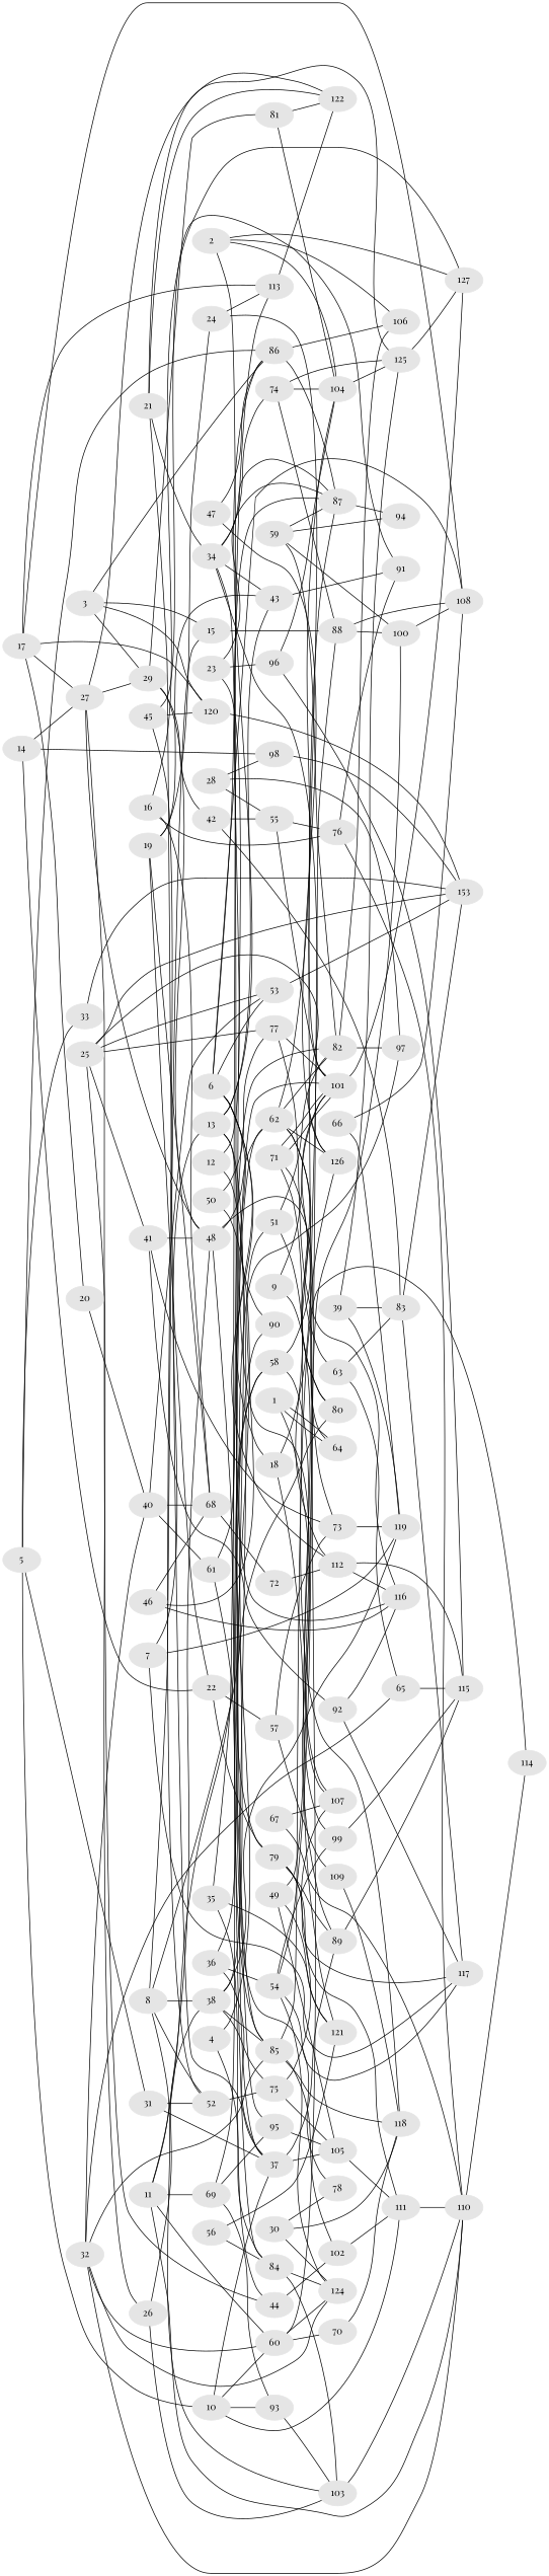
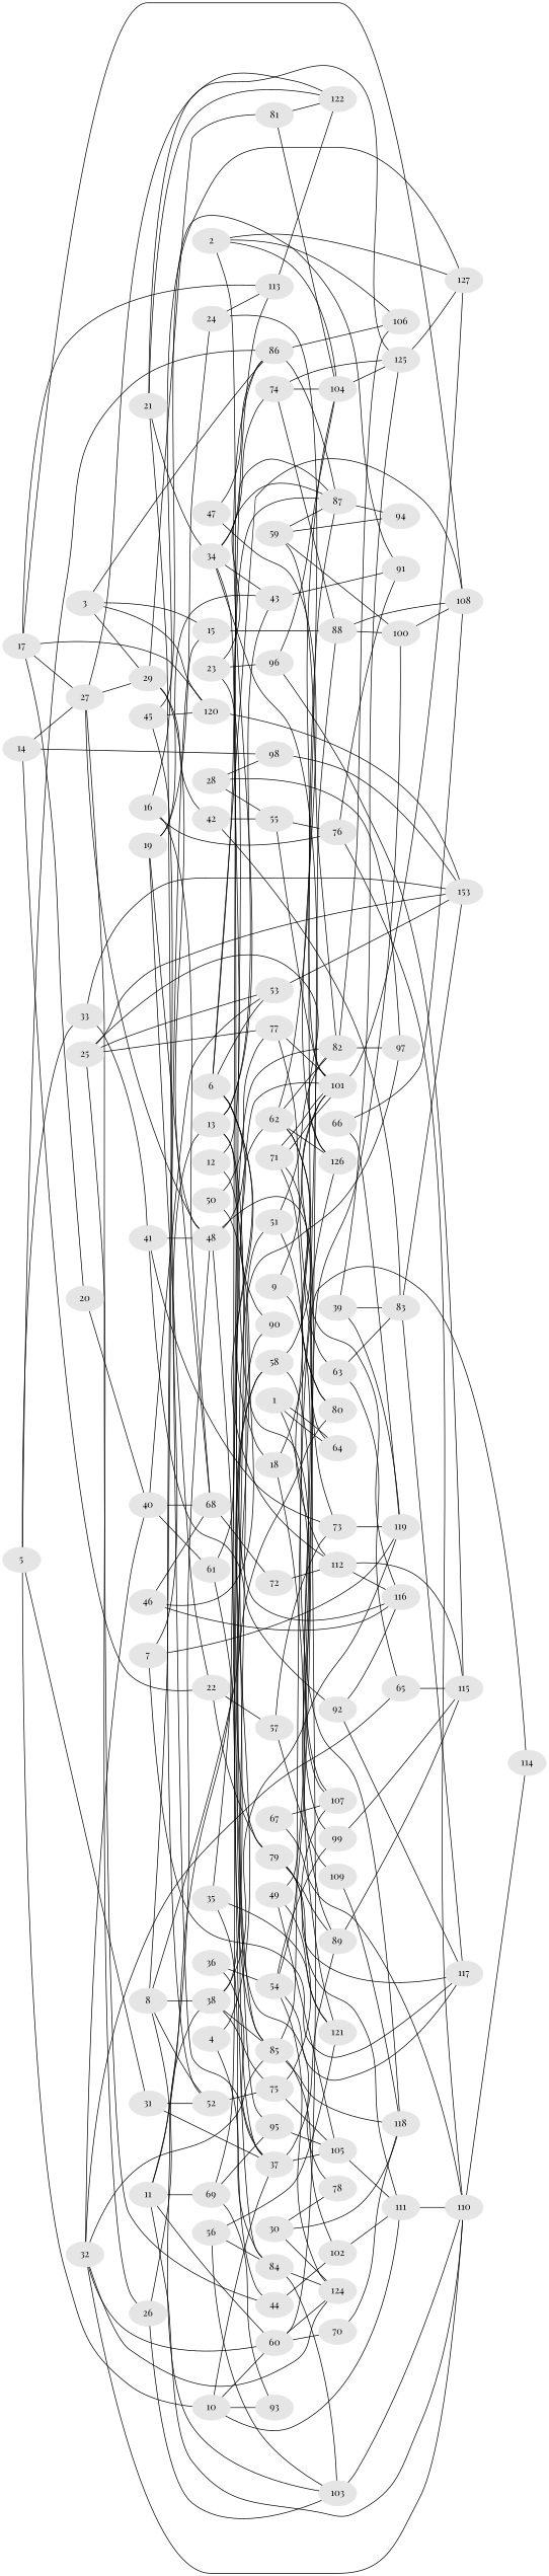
  graph {
    fontname="Playfair Display"
    rankdir=LR
    node [color=gray90 fontname="Playfair Display" style=filled]
    edge [fontname="Playfair Display"]
    1
    64
    89
    115
    2
    84
    104
    106
    127
    103
    124
    125
    3
    15
    29
    86
    120
    88
    48
    42
    81
    87
    n23 [label=153]
    4
    58
    101
    99
    5
    10
    31
    33
    37
    60
    93
    111
    52
    41
    6
    18
    53
    90
    108
    112
    113
    121
    126
    116
    122
    7
    13
    117
    119
    43
    78
    8
    38
    80
    97
    85
    75
    110
    9
    107
    105
    100
    70
    11
    69
    62
    95
    114
    12
    94
    91
    14
    22
    27
    98
    57
    79
    44
    16
    68
    76
    72
    17
    20
    40
    19
    24
    61
    21
    34
    73
    74
    109
    23
    96
    25
    26
    77
    102
    28
    55
    83
    30
    118
    32
    65
    92
    35
    36
    54
    82
    63
    39
    45
    46
    51
    47
    49
    50
    56
    59
    66
    67
    71
    1 -- 64
    1 -- 64
    1 -- 89
    89 -- 115
    2 -- 84
    2 -- 104
    2 -- 106
    2 -- 127
    84 -- 103
    84 -- 124
    104 -- 125
    103 -- 110
    125 -- 127
    3 -- 15
    3 -- 29
    3 -- 86
    3 -- 120
    15 -- 88
    29 -- 48
    29 -- 42
    29 -- 81
    86 -- 106
    86 -- 87
    120 -- n23
    88 -- 108
    88 -- 100
    48 -- 64
    48 -- 85
    48 -- 62
    42 -- 55
    42 -- 83
    81 -- 104
    81 -- 122
    87 -- 94
    4 -- 84
    4 -- 58
    58 -- 101
    58 -- 99
    101 -- 127
    99 -- 115
    5 -- 86
    5 -- 10
    5 -- 31
    5 -- 33
    10 -- 37
    10 -- 60
    10 -- 93
    10 -- 111
    31 -- 37
    31 -- 52
    33 -- n23
-   25 -- 41
+   33 -- 41
    37 -- 89
    37 -- 105
    60 -- 124
    60 -- 100
    60 -- 70
    111 -- 110
    52 -- 75
    41 -- 48
    41 -- 73
    41 -- 92
    6 -- 18
    6 -- 53
    6 -- 90
    6 -- 108
    6 -- 112
    6 -- 113
    18 -- 121
    18 -- 126
    53 -- n23
    112 -- 115
    112 -- 116
    113 -- 122
    7 -- 13
    7 -- 117
    7 -- 119
    13 -- 86
    13 -- 116
    13 -- 43
    13 -- 78
    43 -- 91
    8 -- 103
    8 -- 15
    8 -- 52
    8 -- 38
    8 -- 80
    38 -- 119
    38 -- 97
    38 -- 85
    38 -- 75
    85 -- 114
    85 -- 102
    85 -- 118
    75 -- 107
    75 -- 105
    110 -- 114
    9 -- 101
    9 -- 107
    105 -- 111
    100 -- 108
    70 -- 118
    11 -- 48
    11 -- 58
    11 -- 60
    11 -- 110
    11 -- 69
    69 -- 93
    69 -- 90
    69 -- 95
    62 -- 104
    62 -- 126
    62 -- 80
    62 -- 82
    62 -- 63
    95 -- 105
    12 -- 87
    12 -- 37
    14 -- 22
    14 -- 27
    14 -- 98
    22 -- 57
    22 -- 79
    27 -- 29
    27 -- 48
    27 -- 122
    27 -- 44
    98 -- n23
    57 -- 73
    57 -- 109
    79 -- 89
    79 -- 111
    79 -- 117
    44 -- 102
    16 -- 127
    16 -- 68
    16 -- 76
    68 -- 72
    76 -- 110
    76 -- 91
    72 -- 112
    17 -- 120
    17 -- 108
    17 -- 113
    17 -- 27
    17 -- 20
    20 -- 40
    40 -- 53
    40 -- 68
    40 -- 61
    19 -- 43
    19 -- 22
    19 -- 68
    19 -- 24
    24 -- 101
    24 -- 113
    61 -- 85
    61 -- 82
    21 -- 125
    21 -- 37
    21 -- 122
    21 -- 34
    34 -- 87
    34 -- 43
    34 -- 95
    34 -- 73
    34 -- 74
    73 -- 119
    74 -- 104
    74 -- 125
    74 -- 88
    109 -- 118
    23 -- 87
    23 -- 107
    23 -- 96
    96 -- 115
    96 -- 104
    25 -- n23
    25 -- 53
    25 -- 126
    25 -- 26
    25 -- 77
    26 -- 103
    26 -- 38
    77 -- 101
    77 -- 116
    102 -- 111
    28 -- 97
    28 -- 98
    28 -- 55
    55 -- 101
    55 -- 76
    83 -- n23
    83 -- 117
    30 -- 124
    30 -- 78
    30 -- 118
    32 -- 124
    32 -- 60
    32 -- 85
    32 -- 110
    32 -- 40
    32 -- 65
    65 -- 115
    92 -- 116
    92 -- 117
    35 -- 101
    35 -- 121
    35 -- 44
    36 -- 37
-   36 -- 62
    36 -- 54
    54 -- 124
    54 -- 87
    54 -- 99
    54 -- 117
    82 -- 106
    82 -- 97
    63 -- 83
    63 -- 65
    39 -- 125
    39 -- 119
    39 -- 83
    45 -- 120
    45 -- 52
    45 -- 91
    46 -- 116
    46 -- 68
    46 -- 51
    51 -- 112
    51 -- 82
    47 -- 86
    47 -- 126
    49 -- 88
    49 -- 121
    49 -- 105
    50 -- 79
    50 -- 77
    56 -- 84
-   93 -- 103
+   56 -- 103
    56 -- 121
    59 -- 87
    59 -- 100
    59 -- 94
    59 -- 82
    66 -- 108
    66 -- 119
    67 -- 110
    67 -- 107
    71 -- 101
    71 -- 101
    71 -- 80
    71 -- 118
  }
